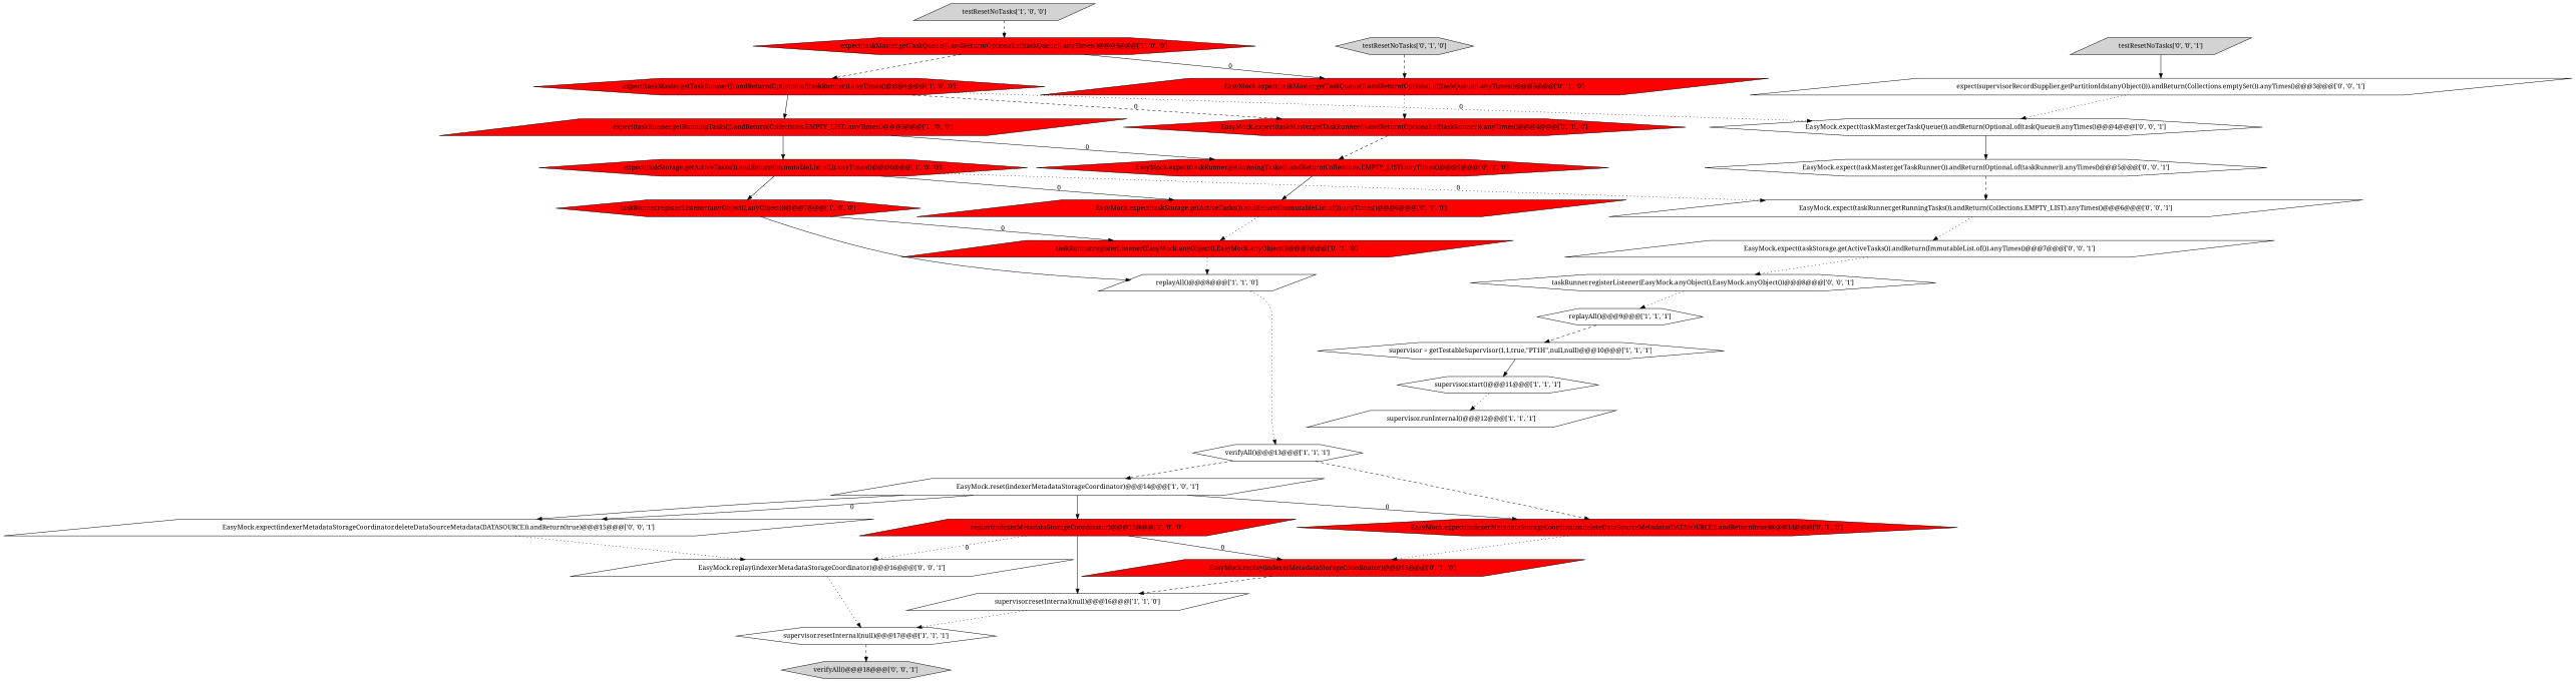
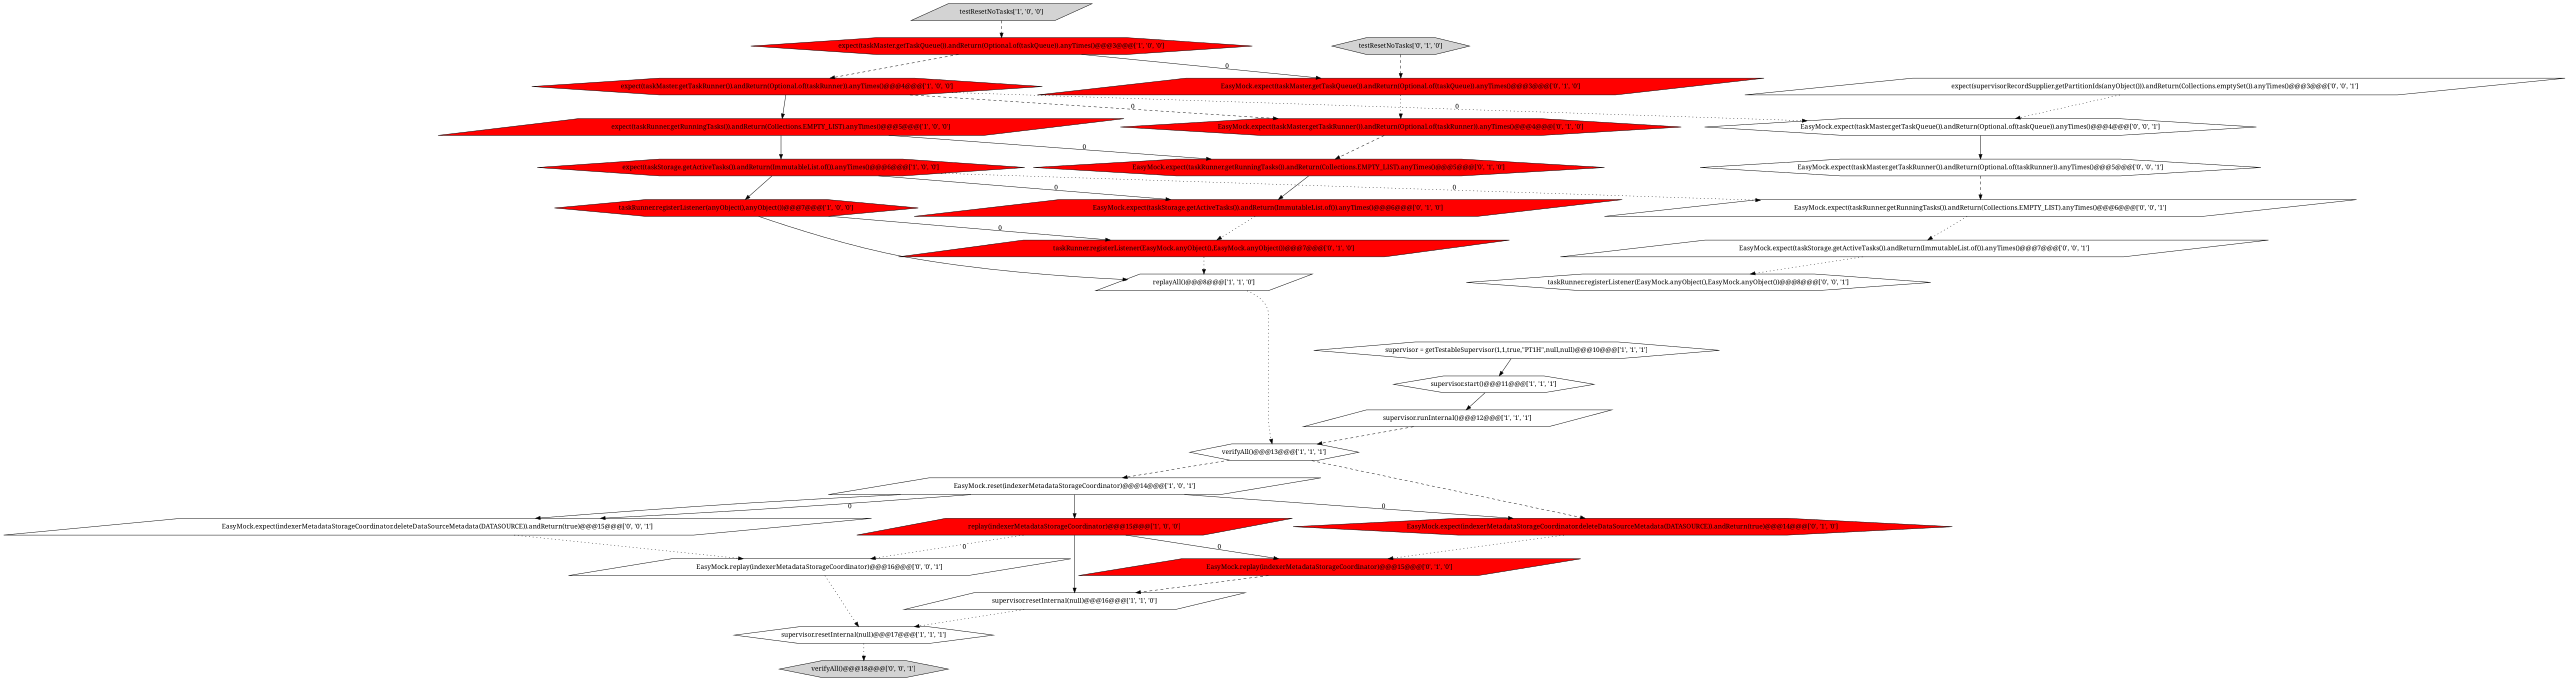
  digraph {
    fontname="Noto Serif"
    node [fillcolor=white fontname="Noto Serif" shape=parallelogram style=filled]
    edge [fontname="Noto Serif" style=solid]
    n1 [fillcolor=red label="EasyMock.expect(taskMaster.getTaskQueue()).andReturn(Optional.of(taskQueue)).anyTimes()@@@3@@@['0', '1', '0']"]
    n2 [fillcolor=red label="EasyMock.expect(taskMaster.getTaskRunner()).andReturn(Optional.of(taskRunner)).anyTimes()@@@4@@@['0', '1', '0']" shape=hexagon]
    n3 [fillcolor=red label="EasyMock.expect(taskRunner.getRunningTasks()).andReturn(Collections.EMPTY_LIST).anyTimes()@@@5@@@['0', '1', '0']" shape=hexagon]
    n4 [fillcolor=lightgray label="verifyAll()@@@18@@@['0', '0', '1']" shape=hexagon]
    n5 [label="taskRunner.registerListener(EasyMock.anyObject(),EasyMock.anyObject())@@@8@@@['0', '0', '1']" shape=hexagon]
-   n6 [label="replayAll()@@@9@@@['1', '1', '1']" shape=hexagon]
    n7 [label="supervisor = getTestableSupervisor(1,1,true,\"PT1H\",null,null)@@@10@@@['1', '1', '1']" shape=hexagon]
    n8 [fillcolor=red label="replay(indexerMetadataStorageCoordinator)@@@15@@@['1', '0', '0']"]
    n9 [fillcolor=red label="EasyMock.replay(indexerMetadataStorageCoordinator)@@@15@@@['0', '1', '0']"]
    n10 [label="supervisor.resetInternal(null)@@@16@@@['1', '1', '0']"]
    n11 [label="EasyMock.replay(indexerMetadataStorageCoordinator)@@@16@@@['0', '0', '1']"]
    n12 [label="supervisor.resetInternal(null)@@@17@@@['1', '1', '1']" shape=hexagon]
    n13 [fillcolor=lightgray label="testResetNoTasks['0', '1', '0']" shape=hexagon]
    n14 [fillcolor=lightgray label="testResetNoTasks['1', '0', '0']"]
    n15 [fillcolor=red label="expect(taskMaster.getTaskQueue()).andReturn(Optional.of(taskQueue)).anyTimes()@@@3@@@['1', '0', '0']" shape=hexagon]
    n16 [fillcolor=red label="expect(taskMaster.getTaskRunner()).andReturn(Optional.of(taskRunner)).anyTimes()@@@4@@@['1', '0', '0']" shape=hexagon]
    n17 [label="EasyMock.expect(taskMaster.getTaskQueue()).andReturn(Optional.of(taskQueue)).anyTimes()@@@4@@@['0', '0', '1']" shape=hexagon]
    n18 [fillcolor=red label="expect(taskRunner.getRunningTasks()).andReturn(Collections.EMPTY_LIST).anyTimes()@@@5@@@['1', '0', '0']"]
    n19 [fillcolor=red label="taskRunner.registerListener(anyObject(),anyObject())@@@7@@@['1', '0', '0']" shape=hexagon]
    n20 [fillcolor=red label="taskRunner.registerListener(EasyMock.anyObject(),EasyMock.anyObject())@@@7@@@['0', '1', '0']"]
    n21 [label="replayAll()@@@8@@@['1', '1', '0']"]
    n22 [label="verifyAll()@@@13@@@['1', '1', '1']" shape=hexagon]
    n23 [fillcolor=red label="EasyMock.expect(taskStorage.getActiveTasks()).andReturn(ImmutableList.of()).anyTimes()@@@6@@@['0', '1', '0']"]
    n24 [fillcolor=red label="EasyMock.expect(indexerMetadataStorageCoordinator.deleteDataSourceMetadata(DATASOURCE)).andReturn(true)@@@14@@@['0', '1', '0']" shape=hexagon]
    n25 [label="EasyMock.expect(taskRunner.getRunningTasks()).andReturn(Collections.EMPTY_LIST).anyTimes()@@@6@@@['0', '0', '1']"]
    n26 [label="EasyMock.expect(taskStorage.getActiveTasks()).andReturn(ImmutableList.of()).anyTimes()@@@7@@@['0', '0', '1']"]
    n27 [label="supervisor.runInternal()@@@12@@@['1', '1', '1']"]
    n28 [label="EasyMock.reset(indexerMetadataStorageCoordinator)@@@14@@@['1', '0', '1']"]
    n29 [label="EasyMock.expect(taskMaster.getTaskRunner()).andReturn(Optional.of(taskRunner)).anyTimes()@@@5@@@['0', '0', '1']" shape=hexagon]
-   n30 [fillcolor=lightgray label="testResetNoTasks['0', '0', '1']"]
    n31 [label="expect(supervisorRecordSupplier.getPartitionIds(anyObject())).andReturn(Collections.emptySet()).anyTimes()@@@3@@@['0', '0', '1']"]
    n32 [label="supervisor.start()@@@11@@@['1', '1', '1']" shape=hexagon]
    n33 [label="EasyMock.expect(indexerMetadataStorageCoordinator.deleteDataSourceMetadata(DATASOURCE)).andReturn(true)@@@15@@@['0', '0', '1']"]
    n34 [fillcolor=red label="expect(taskStorage.getActiveTasks()).andReturn(ImmutableList.of()).anyTimes()@@@6@@@['1', '0', '0']" shape=hexagon]
    n1 -> n2 [style=dotted]
    n2 -> n3 [style=dashed]
    n3 -> n23
-   n5 -> n6 [style=dotted]
-   n6 -> n7 [style=dashed]
    n7 -> n32
    n8 -> n9 [label=0]
    n8 -> n10
    n8 -> n11 [label=0 style=dotted]
    n9 -> n10 [style=dashed]
    n10 -> n12 [style=dotted]
    n11 -> n12 [style=dotted]
-   n12 -> n4 [style=dashed]
+   n12 -> n4 [style=dotted]
    n13 -> n1 [style=dashed]
    n14 -> n15 [style=dashed]
    n15 -> n1 [label=0]
    n15 -> n16 [style=dashed]
    n16 -> n2 [label=0 style=dashed]
    n16 -> n17 [label=0 style=dotted]
    n16 -> n18
    n17 -> n29
    n18 -> n3 [label=0]
    n18 -> n34
    n19 -> n20 [label=0]
    n19 -> n21
    n20 -> n21 [style=dotted]
    n21 -> n22 [style=dotted]
    n22 -> n24 [style=dashed]
    n22 -> n28 [style=dashed]
    n23 -> n20 [style=dotted]
    n24 -> n9 [style=dotted]
    n25 -> n26 [style=dotted]
    n26 -> n5 [style=dotted]
+   n27 -> n22 [style=dashed]
    n28 -> n8
    n28 -> n24 [label=0]
    n28 -> n33 [label=0]
    n28 -> n33
    n29 -> n25 [style=dashed]
-   n30 -> n31
    n31 -> n17 [style=dotted]
-   n32 -> n27 [style=dotted]
+   n32 -> n27
    n33 -> n11 [style=dotted]
    n34 -> n19
    n34 -> n23 [label=0]
    n34 -> n25 [label=0 style=dotted]
  }
